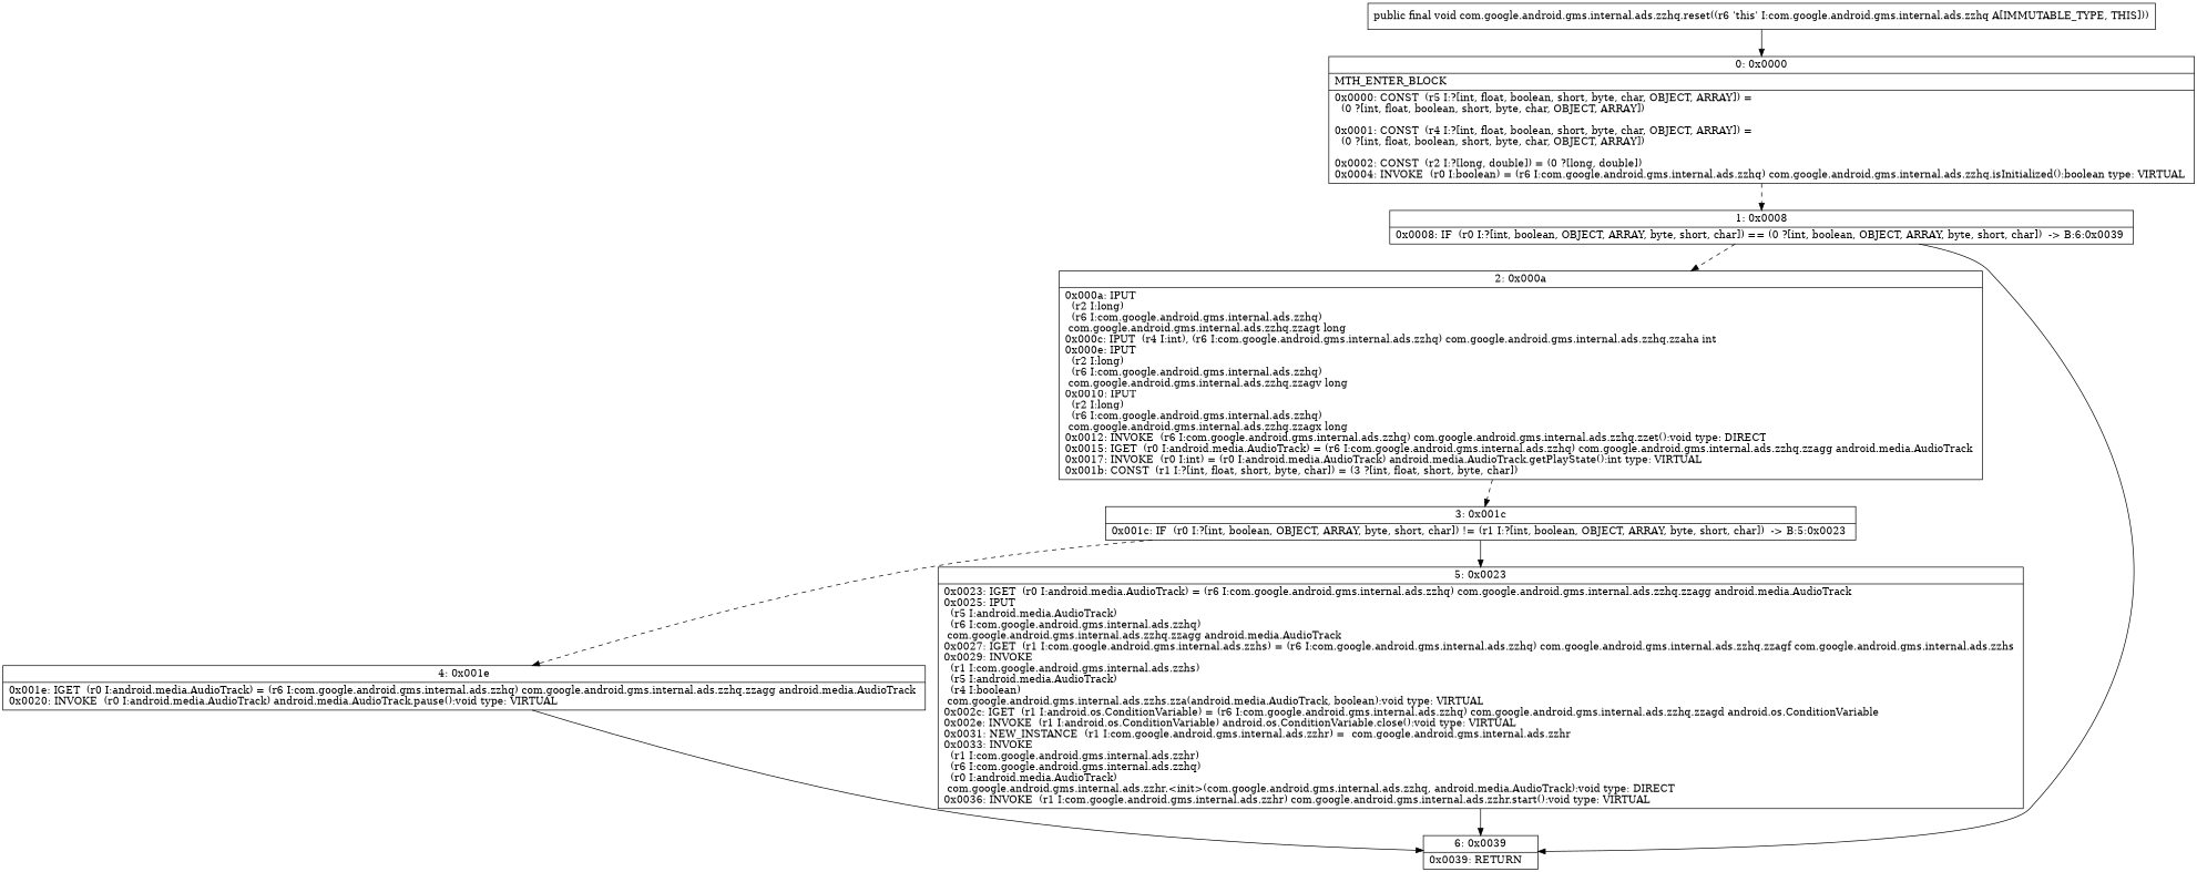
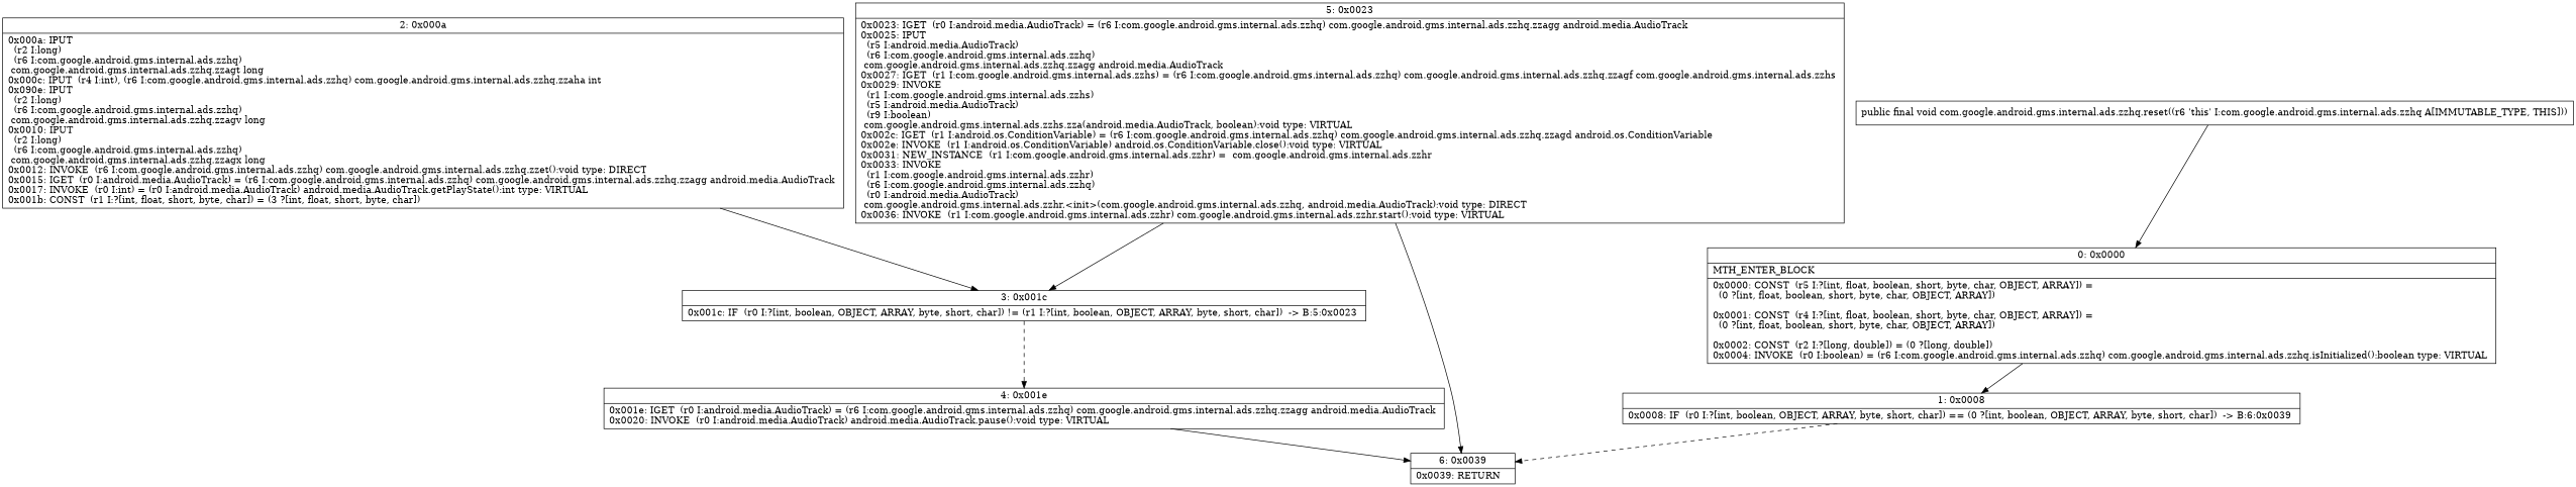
  digraph {
    node [shape=record]
    n1 [label="{0\:\ 0x0000|MTH_ENTER_BLOCK\l|0x0000: CONST  (r5 I:?[int, float, boolean, short, byte, char, OBJECT, ARRAY]) = \l  (0 ?[int, float, boolean, short, byte, char, OBJECT, ARRAY])\l \l0x0001: CONST  (r4 I:?[int, float, boolean, short, byte, char, OBJECT, ARRAY]) = \l  (0 ?[int, float, boolean, short, byte, char, OBJECT, ARRAY])\l \l0x0002: CONST  (r2 I:?[long, double]) = (0 ?[long, double]) \l0x0004: INVOKE  (r0 I:boolean) = (r6 I:com.google.android.gms.internal.ads.zzhq) com.google.android.gms.internal.ads.zzhq.isInitialized():boolean type: VIRTUAL \l}"]
    n2 [label="{1\:\ 0x0008|0x0008: IF  (r0 I:?[int, boolean, OBJECT, ARRAY, byte, short, char]) == (0 ?[int, boolean, OBJECT, ARRAY, byte, short, char])  \-\> B:6:0x0039 \l}"]
-   n3 [label="{2\:\ 0x000a|0x000a: IPUT  \l  (r2 I:long)\l  (r6 I:com.google.android.gms.internal.ads.zzhq)\l com.google.android.gms.internal.ads.zzhq.zzagt long \l0x000c: IPUT  (r4 I:int), (r6 I:com.google.android.gms.internal.ads.zzhq) com.google.android.gms.internal.ads.zzhq.zzaha int \l0x000e: IPUT  \l  (r2 I:long)\l  (r6 I:com.google.android.gms.internal.ads.zzhq)\l com.google.android.gms.internal.ads.zzhq.zzagv long \l0x0010: IPUT  \l  (r2 I:long)\l  (r6 I:com.google.android.gms.internal.ads.zzhq)\l com.google.android.gms.internal.ads.zzhq.zzagx long \l0x0012: INVOKE  (r6 I:com.google.android.gms.internal.ads.zzhq) com.google.android.gms.internal.ads.zzhq.zzet():void type: DIRECT \l0x0015: IGET  (r0 I:android.media.AudioTrack) = (r6 I:com.google.android.gms.internal.ads.zzhq) com.google.android.gms.internal.ads.zzhq.zzagg android.media.AudioTrack \l0x0017: INVOKE  (r0 I:int) = (r0 I:android.media.AudioTrack) android.media.AudioTrack.getPlayState():int type: VIRTUAL \l0x001b: CONST  (r1 I:?[int, float, short, byte, char]) = (3 ?[int, float, short, byte, char]) \l}"]
+   n3 [label="{2\:\ 0x000a|0x000a: IPUT  \l  (r2 I:long)\l  (r6 I:com.google.android.gms.internal.ads.zzhq)\l com.google.android.gms.internal.ads.zzhq.zzagt long \l0x000c: IPUT  (r4 I:int), (r6 I:com.google.android.gms.internal.ads.zzhq) com.google.android.gms.internal.ads.zzhq.zzaha int \l0x090e: IPUT  \l  (r2 I:long)\l  (r6 I:com.google.android.gms.internal.ads.zzhq)\l com.google.android.gms.internal.ads.zzhq.zzagv long \l0x0010: IPUT  \l  (r2 I:long)\l  (r6 I:com.google.android.gms.internal.ads.zzhq)\l com.google.android.gms.internal.ads.zzhq.zzagx long \l0x0012: INVOKE  (r6 I:com.google.android.gms.internal.ads.zzhq) com.google.android.gms.internal.ads.zzhq.zzet():void type: DIRECT \l0x0015: IGET  (r0 I:android.media.AudioTrack) = (r6 I:com.google.android.gms.internal.ads.zzhq) com.google.android.gms.internal.ads.zzhq.zzagg android.media.AudioTrack \l0x0017: INVOKE  (r0 I:int) = (r0 I:android.media.AudioTrack) android.media.AudioTrack.getPlayState():int type: VIRTUAL \l0x001b: CONST  (r1 I:?[int, float, short, byte, char]) = (3 ?[int, float, short, byte, char]) \l}"]
    n4 [label="{6\:\ 0x0039|0x0039: RETURN   \l}"]
    n5 [label="{3\:\ 0x001c|0x001c: IF  (r0 I:?[int, boolean, OBJECT, ARRAY, byte, short, char]) != (r1 I:?[int, boolean, OBJECT, ARRAY, byte, short, char])  \-\> B:5:0x0023 \l}"]
    n6 [label="{4\:\ 0x001e|0x001e: IGET  (r0 I:android.media.AudioTrack) = (r6 I:com.google.android.gms.internal.ads.zzhq) com.google.android.gms.internal.ads.zzhq.zzagg android.media.AudioTrack \l0x0020: INVOKE  (r0 I:android.media.AudioTrack) android.media.AudioTrack.pause():void type: VIRTUAL \l}"]
-   n7 [label="{5\:\ 0x0023|0x0023: IGET  (r0 I:android.media.AudioTrack) = (r6 I:com.google.android.gms.internal.ads.zzhq) com.google.android.gms.internal.ads.zzhq.zzagg android.media.AudioTrack \l0x0025: IPUT  \l  (r5 I:android.media.AudioTrack)\l  (r6 I:com.google.android.gms.internal.ads.zzhq)\l com.google.android.gms.internal.ads.zzhq.zzagg android.media.AudioTrack \l0x0027: IGET  (r1 I:com.google.android.gms.internal.ads.zzhs) = (r6 I:com.google.android.gms.internal.ads.zzhq) com.google.android.gms.internal.ads.zzhq.zzagf com.google.android.gms.internal.ads.zzhs \l0x0029: INVOKE  \l  (r1 I:com.google.android.gms.internal.ads.zzhs)\l  (r5 I:android.media.AudioTrack)\l  (r4 I:boolean)\l com.google.android.gms.internal.ads.zzhs.zza(android.media.AudioTrack, boolean):void type: VIRTUAL \l0x002c: IGET  (r1 I:android.os.ConditionVariable) = (r6 I:com.google.android.gms.internal.ads.zzhq) com.google.android.gms.internal.ads.zzhq.zzagd android.os.ConditionVariable \l0x002e: INVOKE  (r1 I:android.os.ConditionVariable) android.os.ConditionVariable.close():void type: VIRTUAL \l0x0031: NEW_INSTANCE  (r1 I:com.google.android.gms.internal.ads.zzhr) =  com.google.android.gms.internal.ads.zzhr \l0x0033: INVOKE  \l  (r1 I:com.google.android.gms.internal.ads.zzhr)\l  (r6 I:com.google.android.gms.internal.ads.zzhq)\l  (r0 I:android.media.AudioTrack)\l com.google.android.gms.internal.ads.zzhr.\<init\>(com.google.android.gms.internal.ads.zzhq, android.media.AudioTrack):void type: DIRECT \l0x0036: INVOKE  (r1 I:com.google.android.gms.internal.ads.zzhr) com.google.android.gms.internal.ads.zzhr.start():void type: VIRTUAL \l}"]
+   n7 [label="{5\:\ 0x0023|0x0023: IGET  (r0 I:android.media.AudioTrack) = (r6 I:com.google.android.gms.internal.ads.zzhq) com.google.android.gms.internal.ads.zzhq.zzagg android.media.AudioTrack \l0x0025: IPUT  \l  (r5 I:android.media.AudioTrack)\l  (r6 I:com.google.android.gms.internal.ads.zzhq)\l com.google.android.gms.internal.ads.zzhq.zzagg android.media.AudioTrack \l0x0027: IGET  (r1 I:com.google.android.gms.internal.ads.zzhs) = (r6 I:com.google.android.gms.internal.ads.zzhq) com.google.android.gms.internal.ads.zzhq.zzagf com.google.android.gms.internal.ads.zzhs \l0x0029: INVOKE  \l  (r1 I:com.google.android.gms.internal.ads.zzhs)\l  (r5 I:android.media.AudioTrack)\l  (r9 I:boolean)\l com.google.android.gms.internal.ads.zzhs.zza(android.media.AudioTrack, boolean):void type: VIRTUAL \l0x002c: IGET  (r1 I:android.os.ConditionVariable) = (r6 I:com.google.android.gms.internal.ads.zzhq) com.google.android.gms.internal.ads.zzhq.zzagd android.os.ConditionVariable \l0x002e: INVOKE  (r1 I:android.os.ConditionVariable) android.os.ConditionVariable.close():void type: VIRTUAL \l0x0031: NEW_INSTANCE  (r1 I:com.google.android.gms.internal.ads.zzhr) =  com.google.android.gms.internal.ads.zzhr \l0x0033: INVOKE  \l  (r1 I:com.google.android.gms.internal.ads.zzhr)\l  (r6 I:com.google.android.gms.internal.ads.zzhq)\l  (r0 I:android.media.AudioTrack)\l com.google.android.gms.internal.ads.zzhr.\<init\>(com.google.android.gms.internal.ads.zzhq, android.media.AudioTrack):void type: DIRECT \l0x0036: INVOKE  (r1 I:com.google.android.gms.internal.ads.zzhr) com.google.android.gms.internal.ads.zzhr.start():void type: VIRTUAL \l}"]
    n8 [label="{public final void com.google.android.gms.internal.ads.zzhq.reset((r6 'this' I:com.google.android.gms.internal.ads.zzhq A[IMMUTABLE_TYPE, THIS])) }"]
-   n1 -> n2 [style=dashed]
-   n2 -> n3 [style=dashed]
-   n2 -> n4
-   n3 -> n5 [style=dashed]
+   n1 -> n2
+   n2 -> n4 [style=dashed]
+   n3 -> n5
    n5 -> n6 [style=dashed]
-   n5 -> n7
+   n7 -> n5
    n6 -> n4
    n7 -> n4
    n8 -> n1
  }
